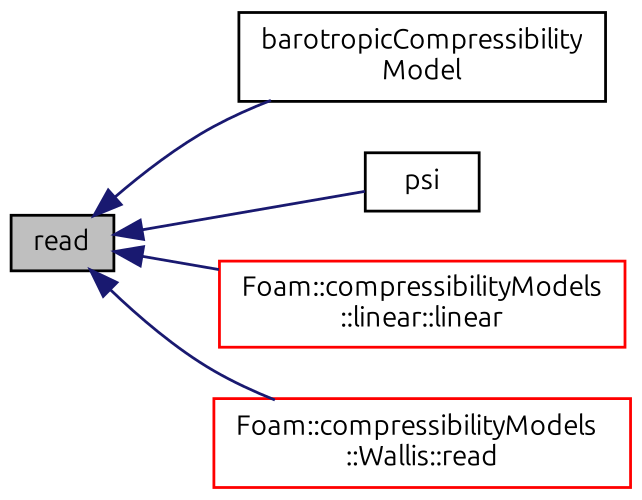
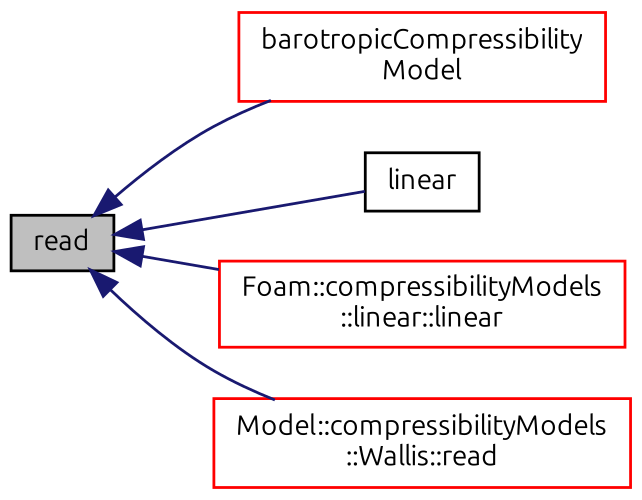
  digraph {
    fontname=Ubuntu
    rankdir=LR
    node [color=black fontname=Ubuntu fontsize=10 shape=record]
    edge [color=midnightblue dir=back fontname=Ubuntu fontsize=10 labelfontname=Helvetica labelfontsize=10 style=solid]
    n1 [fillcolor=grey75 fontcolor=black height=0.2 label=read style=filled width=0.4]
-   n2 [height=0.2 label="barotropicCompressibility\lModel" width=0.4]
-   n3 [height=0.2 label=psi width=0.4]
+   n2 [color=red height=0.2 label="barotropicCompressibility\lModel" width=0.4]
+   n3 [height=0.2 label=linear width=0.4]
    n4 [color=red height=0.2 label="Foam::compressibilityModels\l::linear::linear" width=0.4]
-   n5 [color=red height=0.2 label="Foam::compressibilityModels\l::Wallis::read" width=0.4]
+   n5 [color=red height=0.2 label="Model::compressibilityModels\l::Wallis::read" width=0.4]
    n1 -> n2
    n1 -> n3
    n1 -> n4
    n1 -> n5
  }
